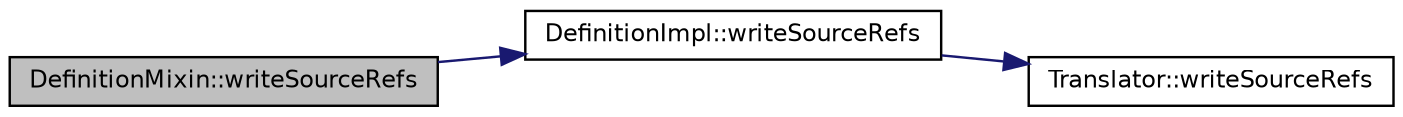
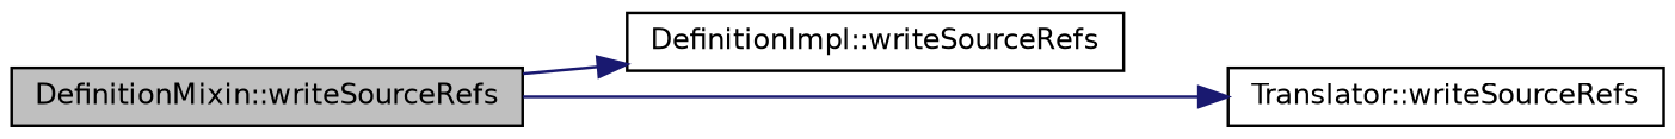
  digraph {
    rankdir=LR
    node [color=black fillcolor=white fontname=Helvetica fontsize=10 shape=record style=filled]
    edge [color=midnightblue fontname=Helvetica fontsize=10 labelfontname=Helvetica labelfontsize=10 style=solid]
    n1 [fillcolor=grey75 fontcolor=black height=0.2 label="DefinitionMixin::writeSourceRefs" width=0.4]
    n2 [height=0.2 label="DefinitionImpl::writeSourceRefs" width=0.4]
    n3 [height=0.2 label="Translator::writeSourceRefs" width=0.4]
    n1 -> n2
-   n2 -> n3
+   n1 -> n3
  }
